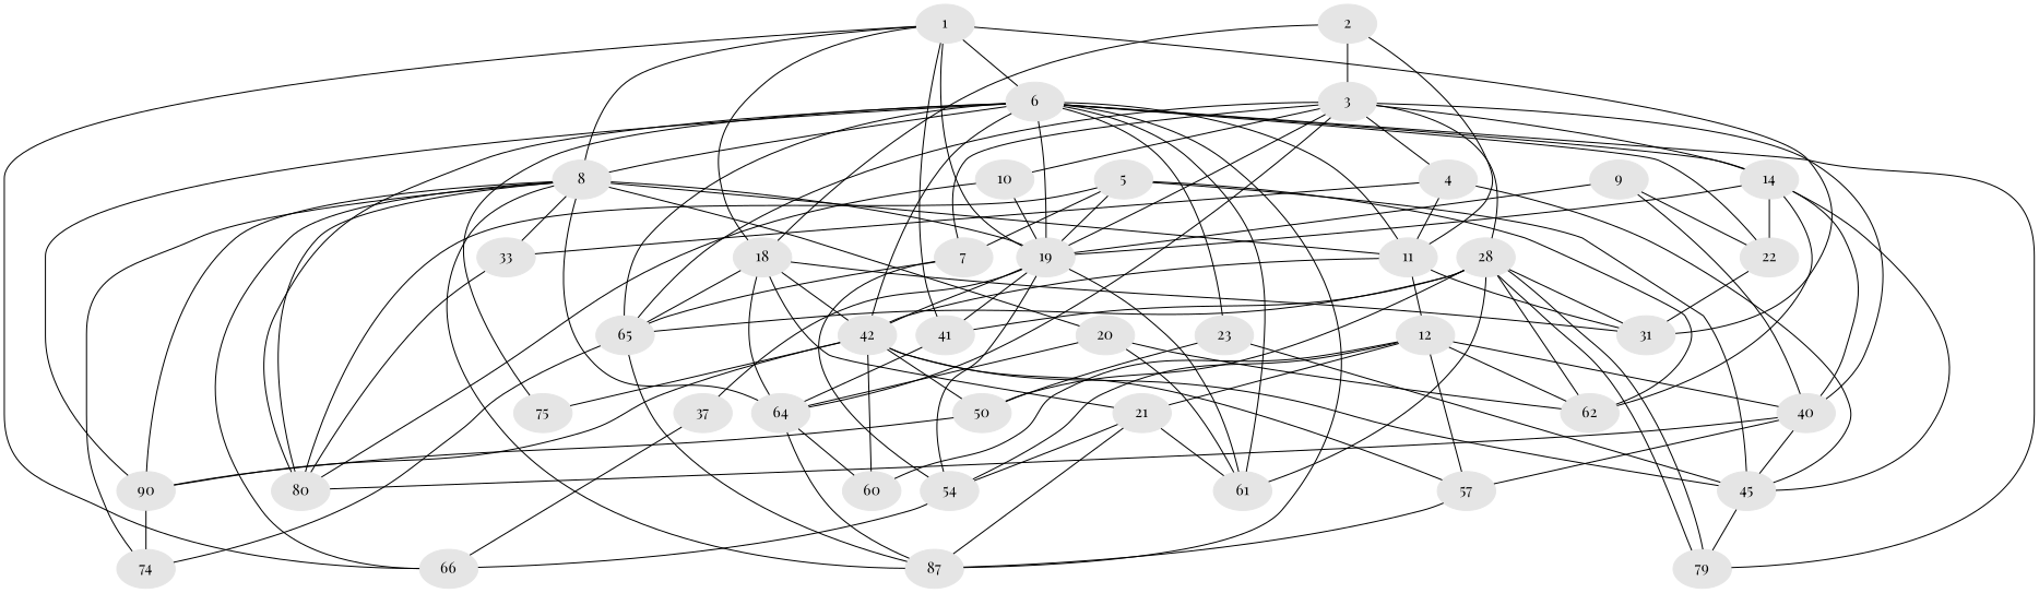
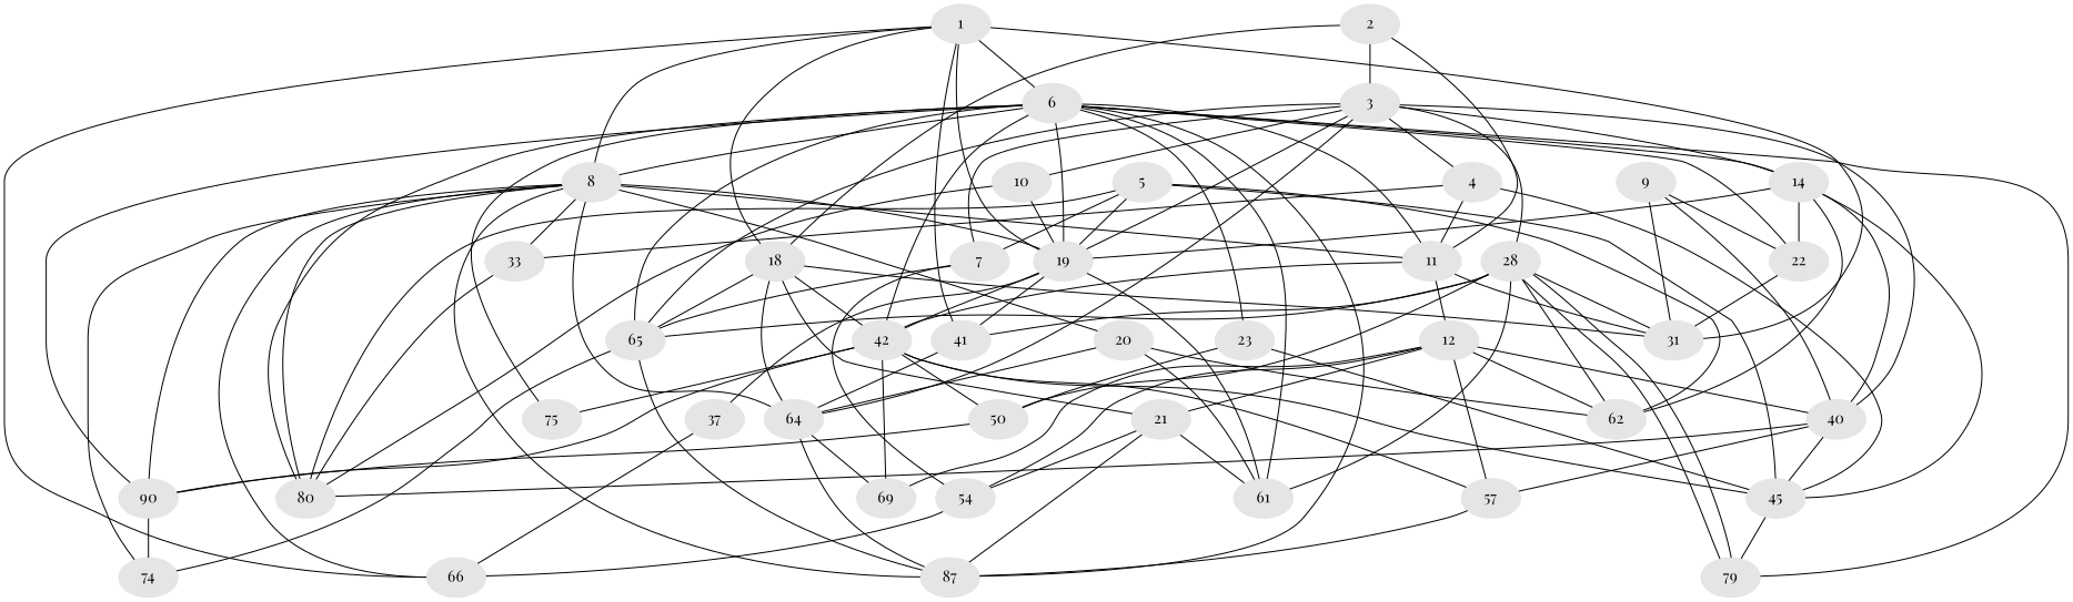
  graph {
    fontname="Playfair Display"
    node [color=gray90 fontname="Playfair Display" style=filled]
    edge [fontname="Playfair Display"]
    1 [super="+55+77"]
    6 [super="+58+15"]
    8 [super="+13"]
    18 [super="+46+27"]
    19 [super="+30+32"]
    41
    66 [super="+86"]
    31 [super="+52"]
    14 [super="+24+51"]
    11 [super="+38+83"]
    65
    80
    22
    23
    42 [super="+84"]
    n16 [label=90]
    61
    n18 [label=87]
    75
    79
    64 [super="+76+70"]
    33 [super="+44"]
    20 [super="+91"]
    74
    40 [super="+68"]
    45 [super="+59+81"]
    62
    21 [super="+53"]
    54 [super="+71"]
    37
    3 [super="+36+35"]
    4
    7 [super="+82"]
    10
    28 [super="+63"]
    2
    12 [super="+73+34"]
    50
    57
-   69 [label=60]
+   69
    5 [super="+26"]
    9
    1 -- 6 [weight=3]
    1 -- 8 [weight=2]
    1 -- 18
    1 -- 19
    1 -- 41
    1 -- 66
    1 -- 31 [weight=2]
    6 -- 8
    6 -- 19 [weight=2]
    6 -- 14
    6 -- 11
    6 -- 65
    6 -- 80
    6 -- 22
    6 -- 23
    6 -- 42
    6 -- n16
    6 -- 61
    6 -- n18
    6 -- 75
    6 -- 79
    8 -- 19 [weight=2]
    8 -- 66
    8 -- 11
    8 -- 80
    8 -- n16
    8 -- n18
    8 -- 64
    8 -- 33
    8 -- 20 [weight=2]
    8 -- 74
    18 -- 31
    18 -- 65
    18 -- 42
    18 -- 64
    18 -- 21 [weight=2]
    19 -- 41
    19 -- 42
    19 -- 61
-   19 -- 54
    19 -- 37
    41 -- 64
    14 -- 19
    14 -- 22
    14 -- 40
    14 -- 45
    14 -- 62
    11 -- 31
    11 -- 42
    11 -- 12
    65 -- n18
    65 -- 74
    22 -- 31
    23 -- 45
    23 -- 50
    42 -- n16
    42 -- 75
    42 -- 45
    42 -- 50
    42 -- 57
    42 -- 69
    n16 -- 74
    64 -- n18
    64 -- 69
    33 -- 80
    20 -- 61
    20 -- 64
    20 -- 62
    40 -- 80
    40 -- 45
    40 -- 57
    45 -- 79
    21 -- 61
    21 -- n18
    21 -- 54
    54 -- 66
    37 -- 66
    3 -- 19
    3 -- 14
    3 -- 65
    3 -- 64
    3 -- 40
    3 -- 4
    3 -- 7
    3 -- 10
    3 -- 28
    4 -- 11
    4 -- 33
    4 -- 45
    7 -- 65
    7 -- 54
    10 -- 19
    10 -- 80
    28 -- 41
    28 -- 31
    28 -- 65
    28 -- 61
    28 -- 79
    28 -- 79
    28 -- 62
    28 -- 50
    2 -- 18
    2 -- 11
    2 -- 3
    12 -- 40
    12 -- 62
    12 -- 21
    12 -- 54
    12 -- 57
    12 -- 69
    50 -- n16
    57 -- n18
    5 -- 19
    5 -- 80
    5 -- 45
    5 -- 62
    5 -- 7 [weight=2]
-   9 -- 19
+   9 -- 31
    9 -- 22
    9 -- 40
  }
